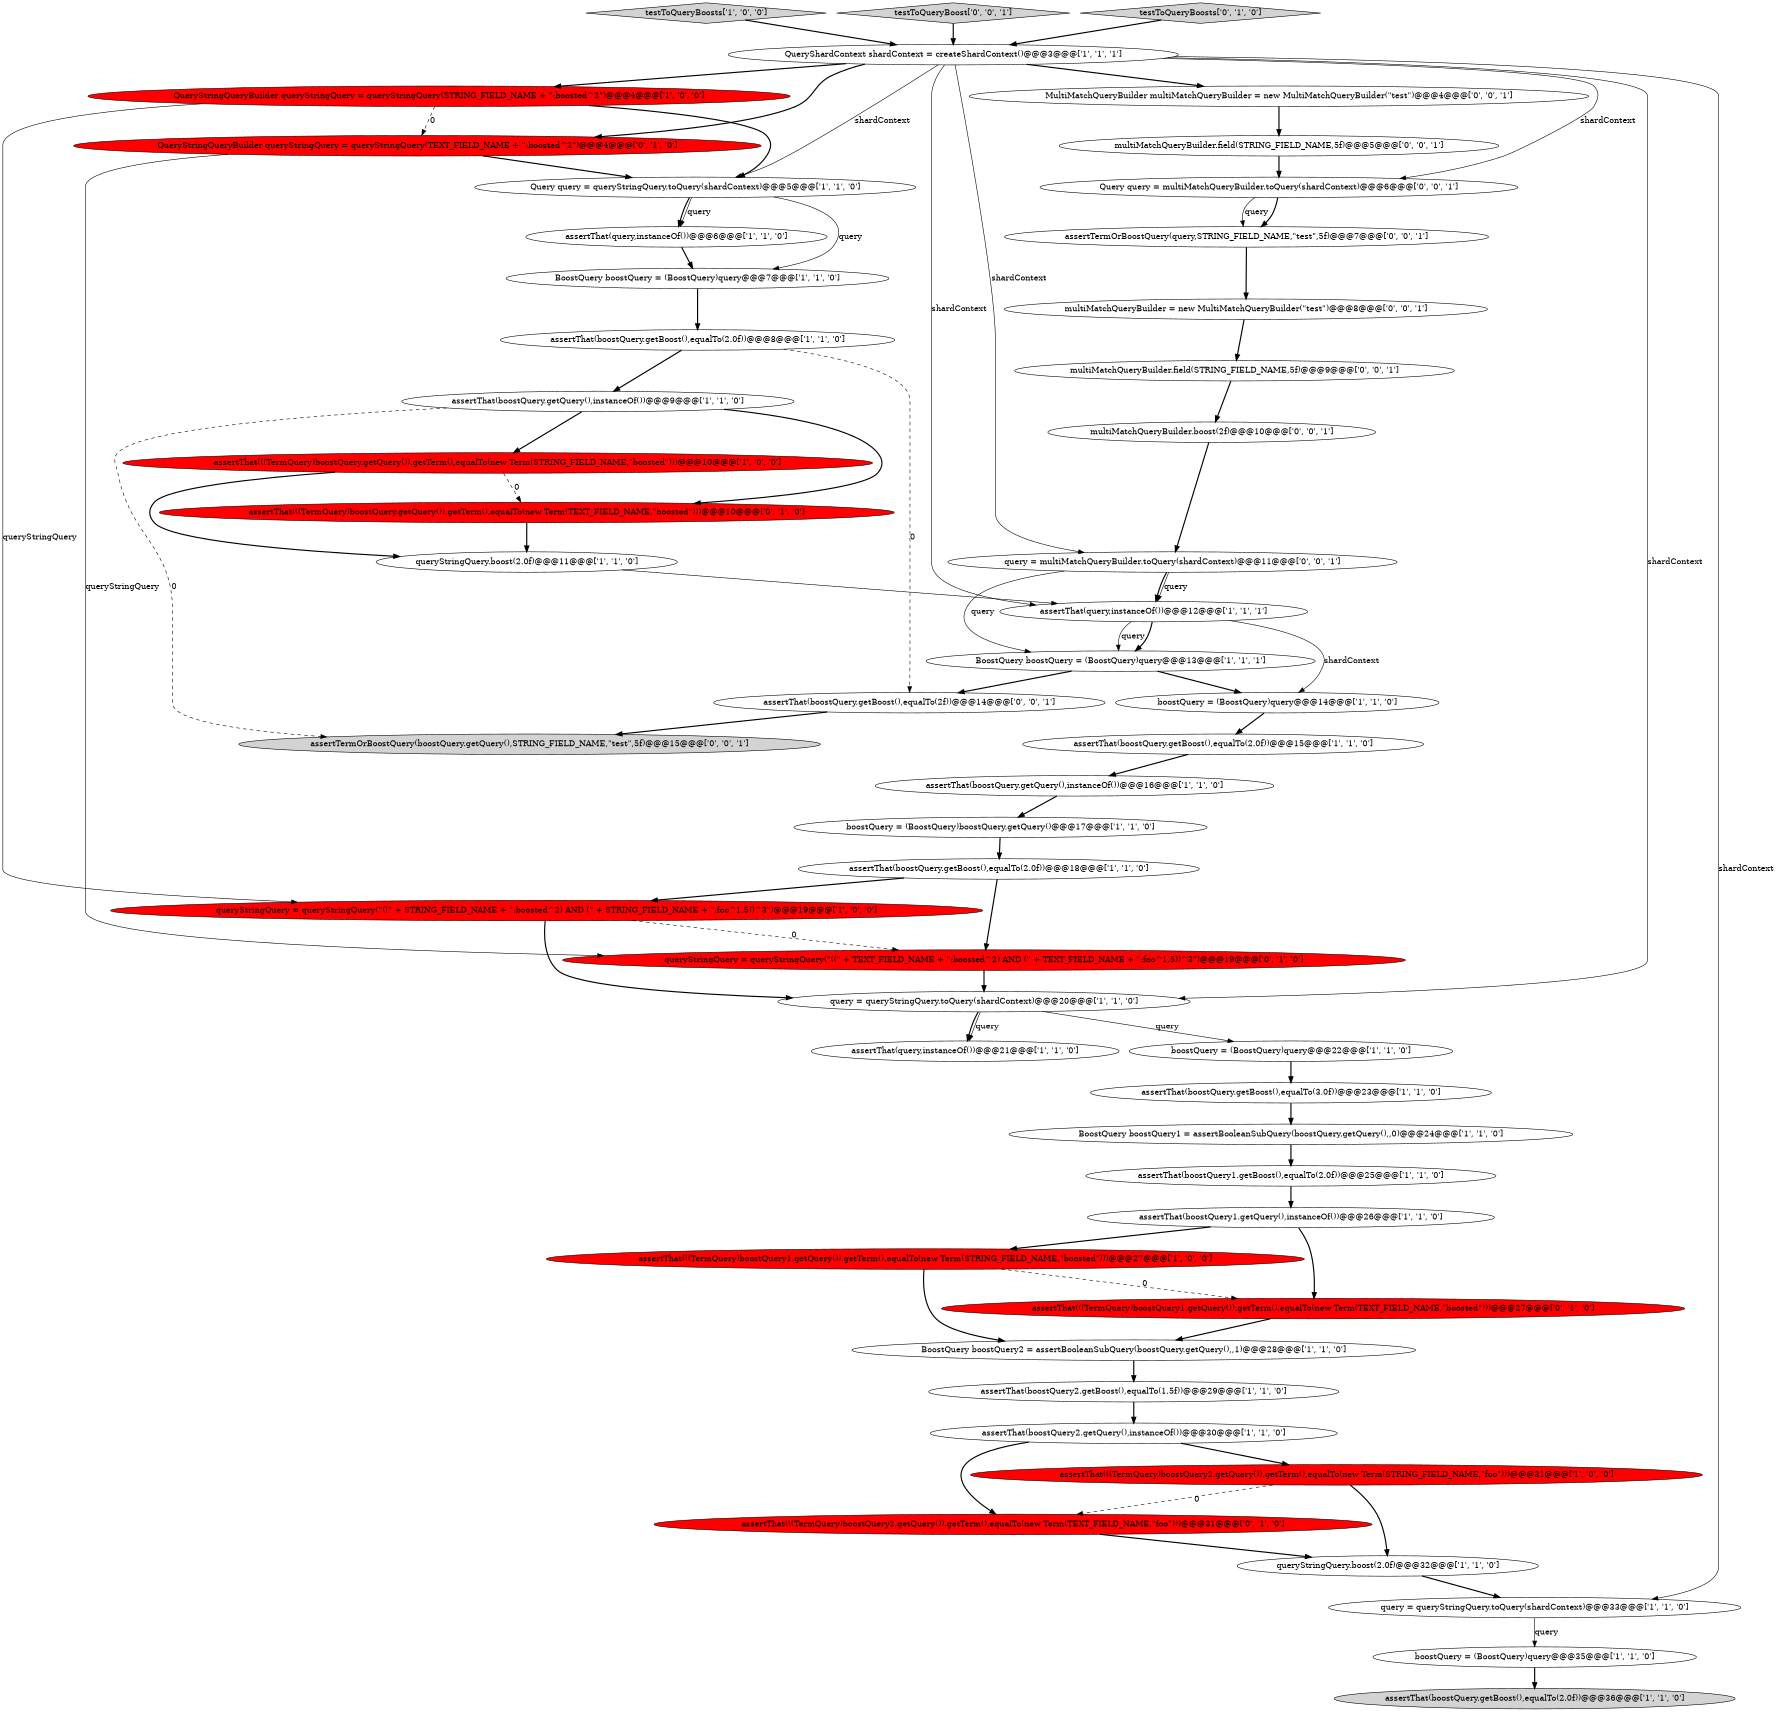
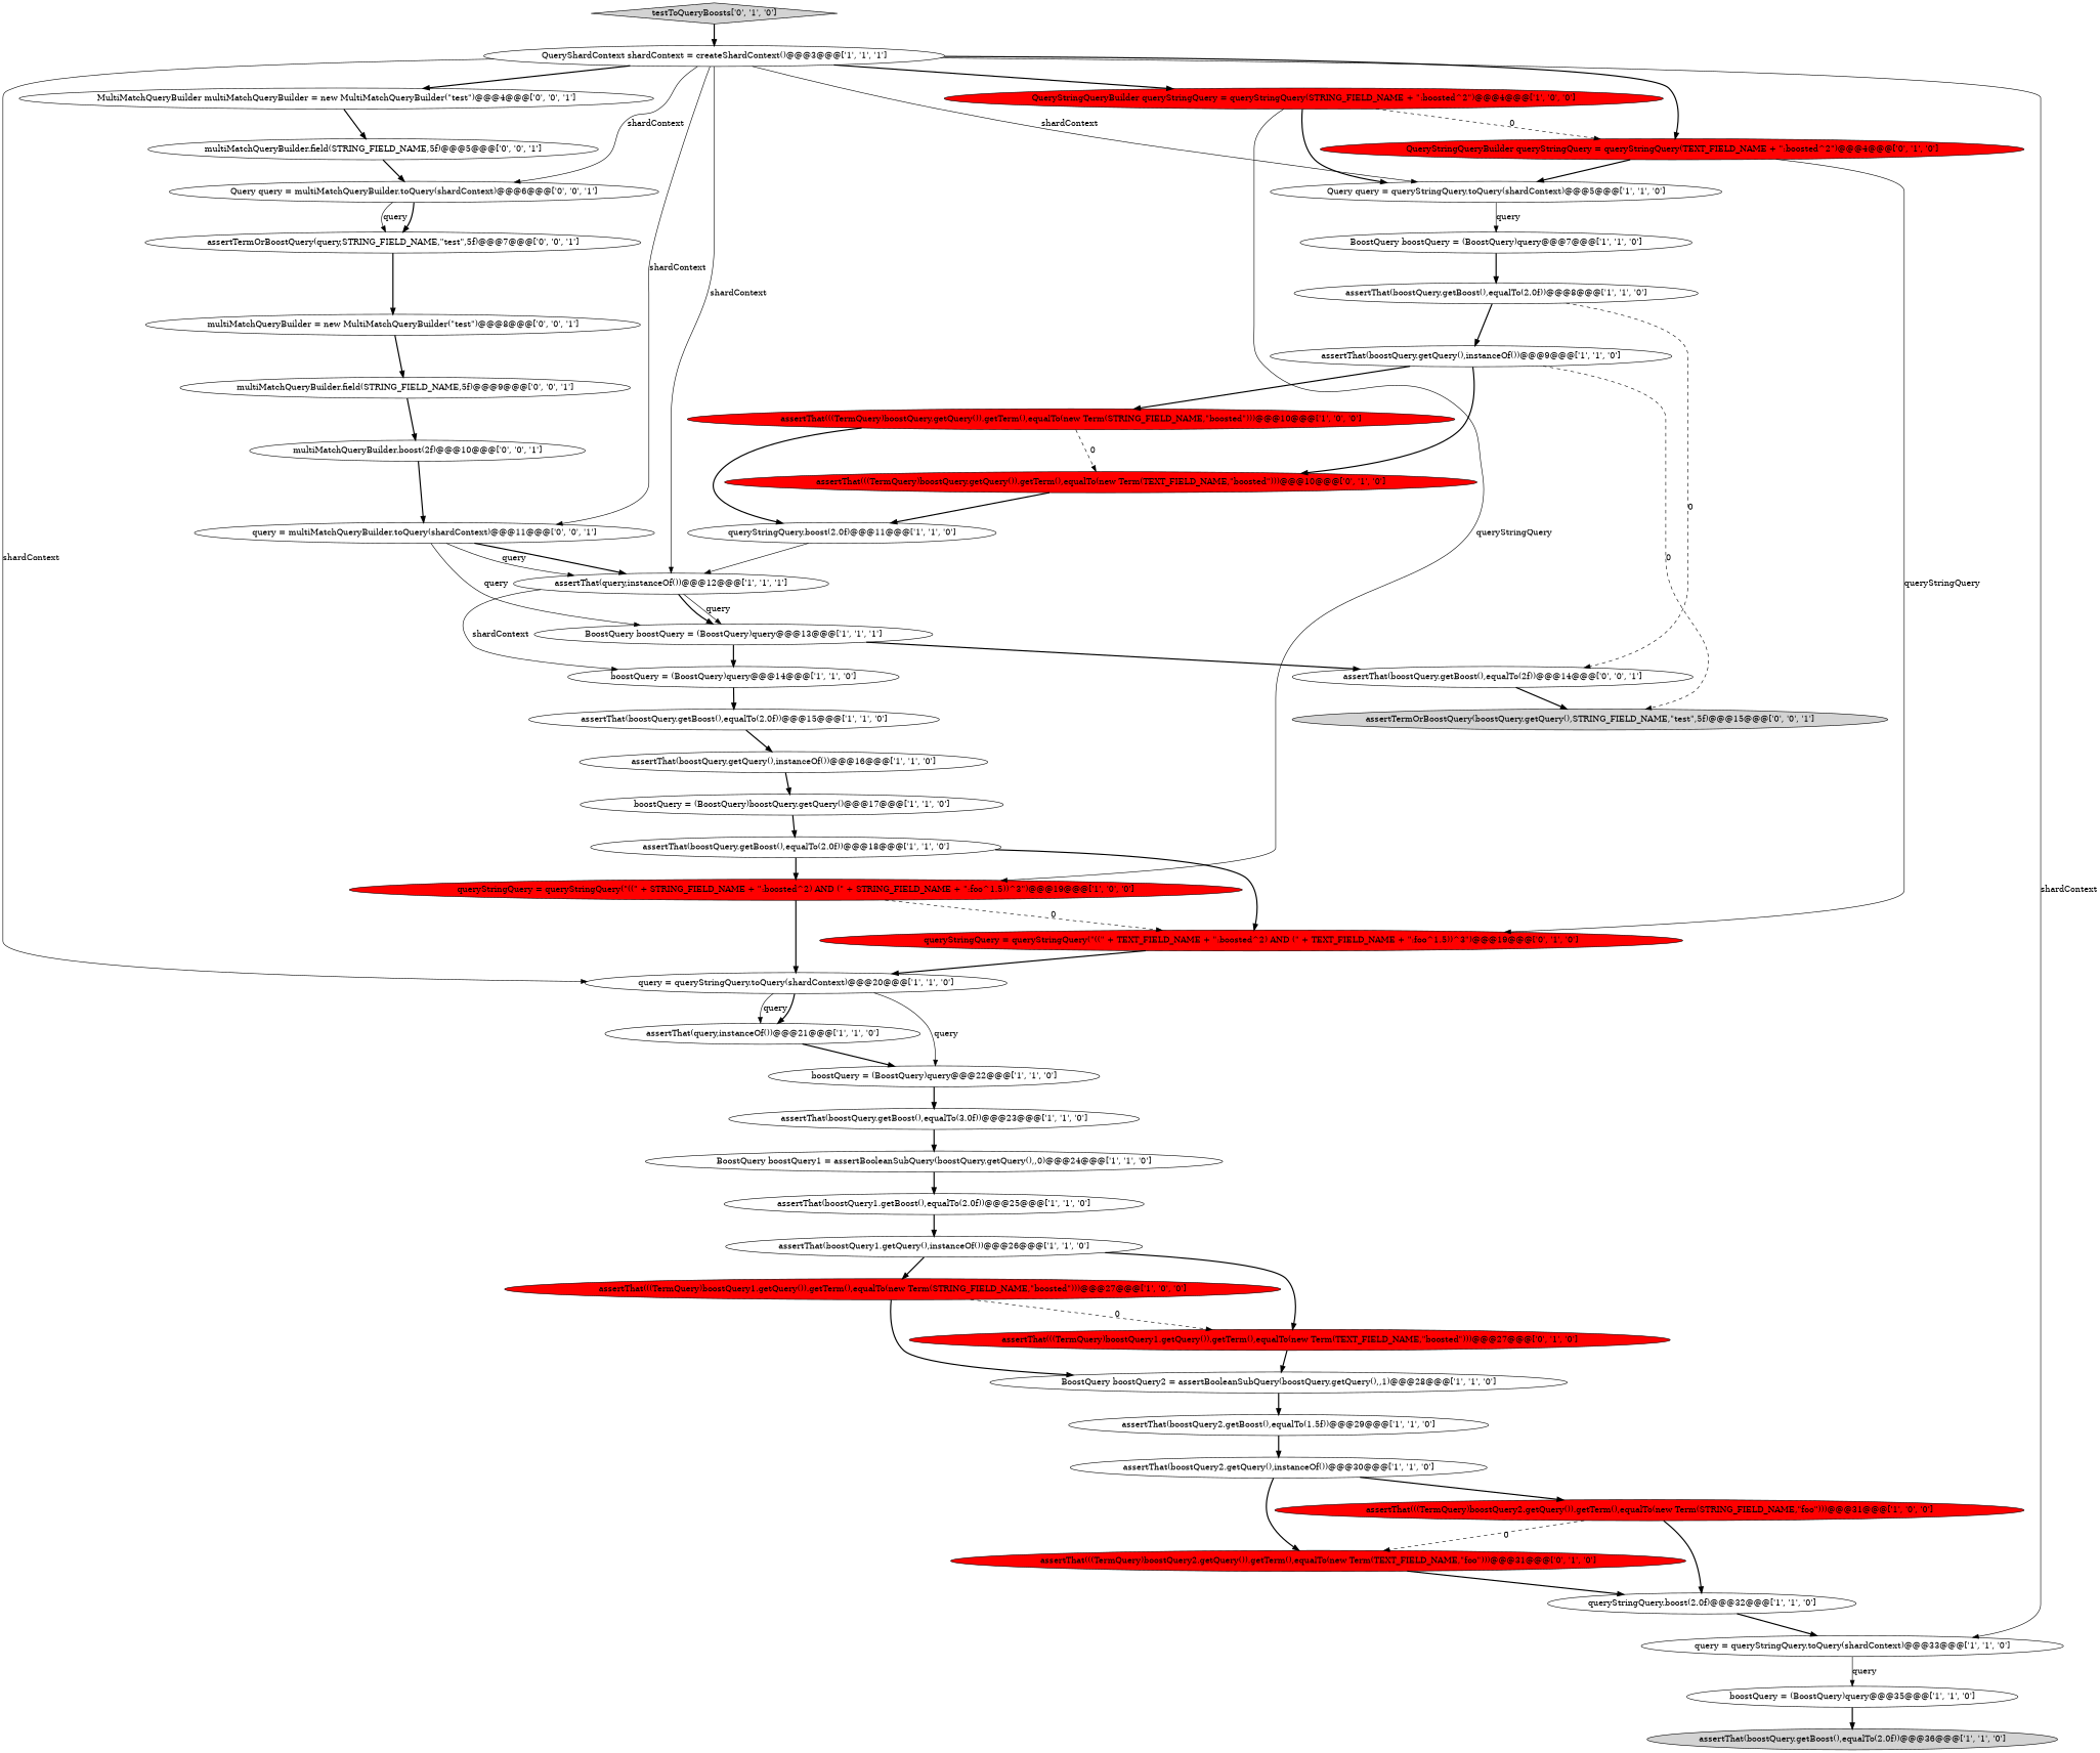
  digraph {
    node [fillcolor=white shape=ellipse style=filled]
    edge [style=bold]
    n1 [fillcolor=red label="QueryStringQueryBuilder queryStringQuery = queryStringQuery(STRING_FIELD_NAME + \":boosted^2\")@@@4@@@['1', '0', '0']"]
    n2 [fillcolor=red label="queryStringQuery = queryStringQuery(\"((\" + STRING_FIELD_NAME + \":boosted^2) AND (\" + STRING_FIELD_NAME + \":foo^1.5))^3\")@@@19@@@['1', '0', '0']"]
    n3 [label="Query query = queryStringQuery.toQuery(shardContext)@@@5@@@['1', '1', '0']"]
    n4 [fillcolor=red label="QueryStringQueryBuilder queryStringQuery = queryStringQuery(TEXT_FIELD_NAME + \":boosted^2\")@@@4@@@['0', '1', '0']"]
    n5 [fillcolor=red label="queryStringQuery = queryStringQuery(\"((\" + TEXT_FIELD_NAME + \":boosted^2) AND (\" + TEXT_FIELD_NAME + \":foo^1.5))^3\")@@@19@@@['0', '1', '0']"]
    n6 [label="query = queryStringQuery.toQuery(shardContext)@@@20@@@['1', '1', '0']"]
    n7 [label="BoostQuery boostQuery = (BoostQuery)query@@@7@@@['1', '1', '0']"]
-   n8 [label="assertThat(query,instanceOf())@@@6@@@['1', '1', '0']"]
    n9 [fillcolor=red label="assertThat(((TermQuery)boostQuery.getQuery()).getTerm(),equalTo(new Term(TEXT_FIELD_NAME,\"boosted\")))@@@10@@@['0', '1', '0']"]
    n10 [label="queryStringQuery.boost(2.0f)@@@11@@@['1', '1', '0']"]
    n11 [label="assertThat(query,instanceOf())@@@12@@@['1', '1', '1']"]
    n12 [label="assertThat(query,instanceOf())@@@21@@@['1', '1', '0']"]
    n13 [label="boostQuery = (BoostQuery)query@@@22@@@['1', '1', '0']"]
    n14 [label="MultiMatchQueryBuilder multiMatchQueryBuilder = new MultiMatchQueryBuilder(\"test\")@@@4@@@['0', '0', '1']"]
    n15 [label="multiMatchQueryBuilder.field(STRING_FIELD_NAME,5f)@@@5@@@['0', '0', '1']"]
    n16 [label="Query query = multiMatchQueryBuilder.toQuery(shardContext)@@@6@@@['0', '0', '1']"]
    n17 [label="assertThat(boostQuery2.getBoost(),equalTo(1.5f))@@@29@@@['1', '1', '0']"]
    n18 [label="assertThat(boostQuery2.getQuery(),instanceOf())@@@30@@@['1', '1', '0']"]
    n19 [fillcolor=red label="assertThat(((TermQuery)boostQuery2.getQuery()).getTerm(),equalTo(new Term(TEXT_FIELD_NAME,\"foo\")))@@@31@@@['0', '1', '0']"]
    n20 [fillcolor=red label="assertThat(((TermQuery)boostQuery2.getQuery()).getTerm(),equalTo(new Term(STRING_FIELD_NAME,\"foo\")))@@@31@@@['1', '0', '0']"]
-   n21 [fillcolor=lightgray label="testToQueryBoosts['1', '0', '0']" shape=diamond]
    n22 [label="QueryShardContext shardContext = createShardContext()@@@3@@@['1', '1', '1']"]
    n23 [label="query = queryStringQuery.toQuery(shardContext)@@@33@@@['1', '1', '0']"]
    n24 [label="query = multiMatchQueryBuilder.toQuery(shardContext)@@@11@@@['0', '0', '1']"]
    n25 [fillcolor=red label="assertThat(((TermQuery)boostQuery.getQuery()).getTerm(),equalTo(new Term(STRING_FIELD_NAME,\"boosted\")))@@@10@@@['1', '0', '0']"]
    n26 [label="assertThat(boostQuery.getQuery(),instanceOf())@@@16@@@['1', '1', '0']"]
    n27 [label="boostQuery = (BoostQuery)boostQuery.getQuery()@@@17@@@['1', '1', '0']"]
    n28 [label="assertThat(boostQuery.getBoost(),equalTo(2.0f))@@@18@@@['1', '1', '0']"]
    n29 [label="queryStringQuery.boost(2.0f)@@@32@@@['1', '1', '0']"]
    n30 [label="boostQuery = (BoostQuery)query@@@35@@@['1', '1', '0']"]
    n31 [fillcolor=red label="assertThat(((TermQuery)boostQuery1.getQuery()).getTerm(),equalTo(new Term(STRING_FIELD_NAME,\"boosted\")))@@@27@@@['1', '0', '0']"]
    n32 [label="BoostQuery boostQuery2 = assertBooleanSubQuery(boostQuery.getQuery(),,1)@@@28@@@['1', '1', '0']"]
    n33 [fillcolor=red label="assertThat(((TermQuery)boostQuery1.getQuery()).getTerm(),equalTo(new Term(TEXT_FIELD_NAME,\"boosted\")))@@@27@@@['0', '1', '0']"]
    n34 [label="assertThat(boostQuery.getBoost(),equalTo(3.0f))@@@23@@@['1', '1', '0']"]
    n35 [label="BoostQuery boostQuery1 = assertBooleanSubQuery(boostQuery.getQuery(),,0)@@@24@@@['1', '1', '0']"]
    n36 [label="assertThat(boostQuery1.getBoost(),equalTo(2.0f))@@@25@@@['1', '1', '0']"]
-   n37 [fillcolor=lightgray label="testToQueryBoost['0', '0', '1']" shape=diamond]
    n38 [label="BoostQuery boostQuery = (BoostQuery)query@@@13@@@['1', '1', '1']"]
    n39 [label="boostQuery = (BoostQuery)query@@@14@@@['1', '1', '0']"]
    n40 [label="assertThat(boostQuery.getBoost(),equalTo(2f))@@@14@@@['0', '0', '1']"]
    n41 [fillcolor=lightgray label="assertThat(boostQuery.getBoost(),equalTo(2.0f))@@@36@@@['1', '1', '0']"]
    n42 [label="assertThat(boostQuery.getBoost(),equalTo(2.0f))@@@8@@@['1', '1', '0']"]
    n43 [label="assertThat(boostQuery.getQuery(),instanceOf())@@@9@@@['1', '1', '0']"]
    n44 [fillcolor=lightgray label="assertTermOrBoostQuery(boostQuery.getQuery(),STRING_FIELD_NAME,\"test\",5f)@@@15@@@['0', '0', '1']"]
    n45 [label="assertTermOrBoostQuery(query,STRING_FIELD_NAME,\"test\",5f)@@@7@@@['0', '0', '1']"]
    n46 [label="multiMatchQueryBuilder.boost(2f)@@@10@@@['0', '0', '1']"]
    n47 [label="multiMatchQueryBuilder = new MultiMatchQueryBuilder(\"test\")@@@8@@@['0', '0', '1']"]
    n48 [label="multiMatchQueryBuilder.field(STRING_FIELD_NAME,5f)@@@9@@@['0', '0', '1']"]
    n49 [label="assertThat(boostQuery.getBoost(),equalTo(2.0f))@@@15@@@['1', '1', '0']"]
    n50 [label="assertThat(boostQuery1.getQuery(),instanceOf())@@@26@@@['1', '1', '0']"]
    n51 [fillcolor=lightgray label="testToQueryBoosts['0', '1', '0']" shape=diamond]
    n1 -> n2 [label=queryStringQuery style=solid]
    n1 -> n3
    n1 -> n4 [label=0 style=dashed]
    n2 -> n5 [label=0 style=dashed]
    n2 -> n6
    n3 -> n7 [label=query style=solid]
-   n3 -> n8 [label=query style=solid]
-   n3 -> n8
    n4 -> n3
    n4 -> n5 [label=queryStringQuery style=solid]
    n5 -> n6
    n6 -> n12 [label=query style=solid]
    n6 -> n12
    n6 -> n13 [label=query style=solid]
    n7 -> n42
-   n8 -> n7
    n9 -> n10
    n10 -> n11 [style=solid]
    n11 -> n38 [label=query style=solid]
    n11 -> n38
    n11 -> n39 [label=shardContext style=solid]
+   n12 -> n13
    n13 -> n34
    n14 -> n15
    n15 -> n16
    n16 -> n45
    n16 -> n45 [label=query style=solid]
    n17 -> n18
    n18 -> n19
    n18 -> n20
    n19 -> n29
    n20 -> n19 [label=0 style=dashed]
    n20 -> n29
-   n21 -> n22
    n22 -> n1
    n22 -> n3 [label=shardContext style=solid]
    n22 -> n4
    n22 -> n6 [label=shardContext style=solid]
    n22 -> n11 [label=shardContext style=solid]
    n22 -> n14
    n22 -> n16 [label=shardContext style=solid]
    n22 -> n23 [label=shardContext style=solid]
    n22 -> n24 [label=shardContext style=solid]
    n23 -> n30 [label=query style=solid]
    n24 -> n11
    n24 -> n11 [label=query style=solid]
    n24 -> n38 [label=query style=solid]
    n25 -> n9 [label=0 style=dashed]
    n25 -> n10
    n26 -> n27
    n27 -> n28
    n28 -> n2
    n28 -> n5
    n29 -> n23
    n30 -> n41
    n31 -> n32
    n31 -> n33 [label=0 style=dashed]
    n32 -> n17
    n33 -> n32
    n34 -> n35
    n35 -> n36
    n36 -> n50
-   n37 -> n22
    n38 -> n39
    n38 -> n40
    n39 -> n49
    n40 -> n44
    n42 -> n40 [label=0 style=dashed]
    n42 -> n43
    n43 -> n9
    n43 -> n25
    n43 -> n44 [label=0 style=dashed]
    n45 -> n47
    n46 -> n24
    n47 -> n48
    n48 -> n46
    n49 -> n26
    n50 -> n31
    n50 -> n33
    n51 -> n22
  }
